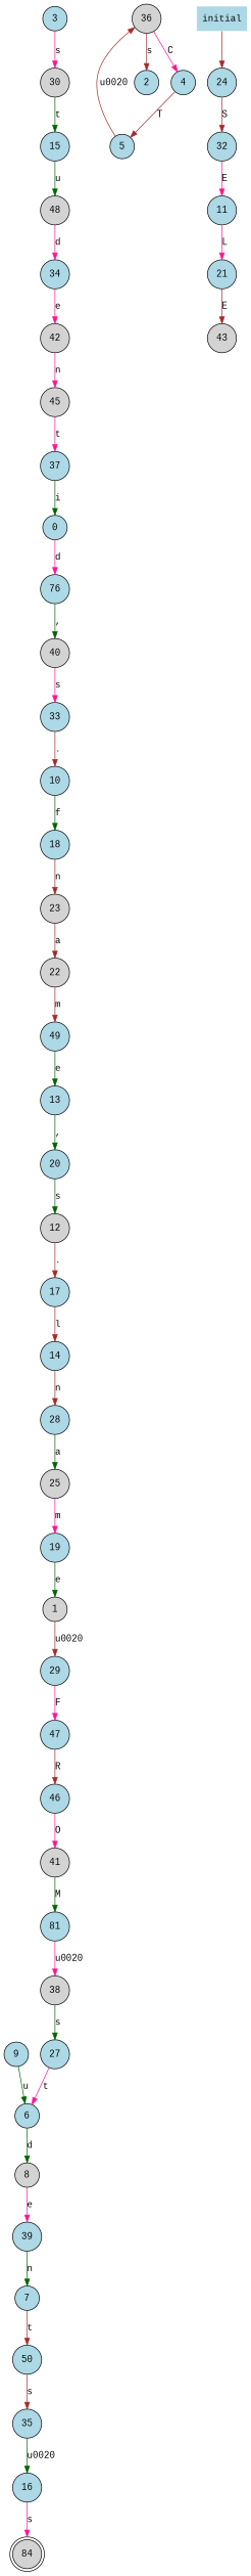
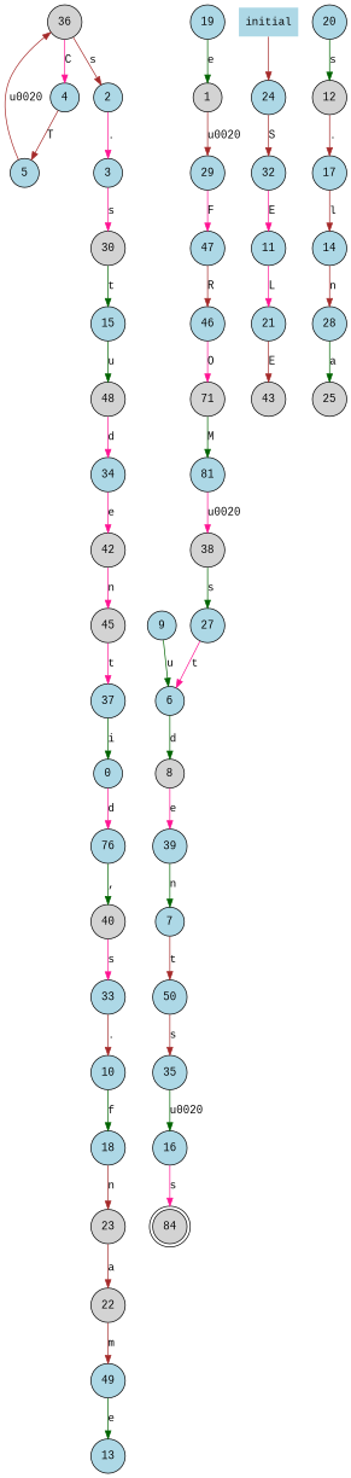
  digraph {
    fontname="Liberation Mono"
    rankdir=TB
    node [fillcolor=lightblue fontname="Liberation Mono" shape=circle style=filled]
    edge [color=deeppink fontname="Liberation Mono"]
    n1 [label=76]
    0
    40 [fillcolor=lightgrey]
    33
    1 [fillcolor=lightgrey]
    29
    47
    46
    2
    3
    30 [fillcolor=lightgrey]
    15
    48 [fillcolor=lightgrey]
    4
    5
    36 [fillcolor=lightgrey]
    8 [fillcolor=lightgrey]
    6
    39
    7
    50
    35
    16
    9
    10
    18
    23 [fillcolor=lightgrey]
    22 [fillcolor=lightgrey]
    11
    21
    43 [fillcolor=lightgrey]
    12 [fillcolor=lightgrey]
    17
    14
    28
    13
    20
    25 [fillcolor=lightgrey]
    19
    34
    42 [fillcolor=lightgrey]
    n42 [fillcolor=lightgrey label=84 shape=doublecircle]
    49
    24
    32
    initial [shape=plaintext]
    27
-   41 [fillcolor=lightgrey]
+   41 [fillcolor=lightgrey label=71]
    n49 [label=81]
    38 [fillcolor=lightgrey]
    45 [fillcolor=lightgrey]
    37
    n1 -> 40 [color=darkgreen label=","]
    0 -> n1 [label=d]
    40 -> 33 [label=s]
    33 -> 10 [color=brown label="."]
    1 -> 29 [color=brown label="\u0020"]
    29 -> 47 [label=F]
    47 -> 46 [color=brown label=R]
    46 -> 41 [label=O]
+   2 -> 3 [label="."]
    3 -> 30 [label=s]
    30 -> 15 [color=darkgreen label=t]
    15 -> 48 [color=darkgreen label=u]
    48 -> 34 [label=d]
    4 -> 5 [color=brown label=T]
    5 -> 36 [color=brown label="\u0020"]
    36 -> 2 [color=brown label=s]
    36 -> 4 [label=C]
    8 -> 39 [label=e]
    6 -> 8 [color=darkgreen label=d]
    39 -> 7 [color=darkgreen label=n]
    7 -> 50 [color=brown label=t]
    50 -> 35 [color=brown label=s]
    35 -> 16 [color=darkgreen label="\u0020"]
    16 -> n42 [label=s]
    9 -> 6 [color=darkgreen label=u]
    10 -> 18 [color=darkgreen label=f]
    18 -> 23 [color=brown label=n]
    23 -> 22 [color=brown label=a]
    22 -> 49 [color=brown label=m]
    11 -> 21 [label=L]
    21 -> 43 [color=brown label=E]
    12 -> 17 [color=brown label="."]
    17 -> 14 [color=brown label=l]
    14 -> 28 [color=brown label=n]
    28 -> 25 [color=darkgreen label=a]
-   13 -> 20 [color=darkgreen label=","]
    20 -> 12 [color=darkgreen label=s]
-   25 -> 19 [label=m]
    19 -> 1 [color=darkgreen label=e]
    34 -> 42 [label=e]
    42 -> 45 [label=n]
    49 -> 13 [color=darkgreen label=e]
    24 -> 32 [color=brown label=S]
    32 -> 11 [label=E]
    initial -> 24 [color=brown]
    27 -> 6 [label=t]
    41 -> n49 [color=darkgreen label=M]
    n49 -> 38 [label="\u0020"]
    38 -> 27 [color=darkgreen label=s]
    45 -> 37 [label=t]
    37 -> 0 [color=darkgreen label=i]
  }
